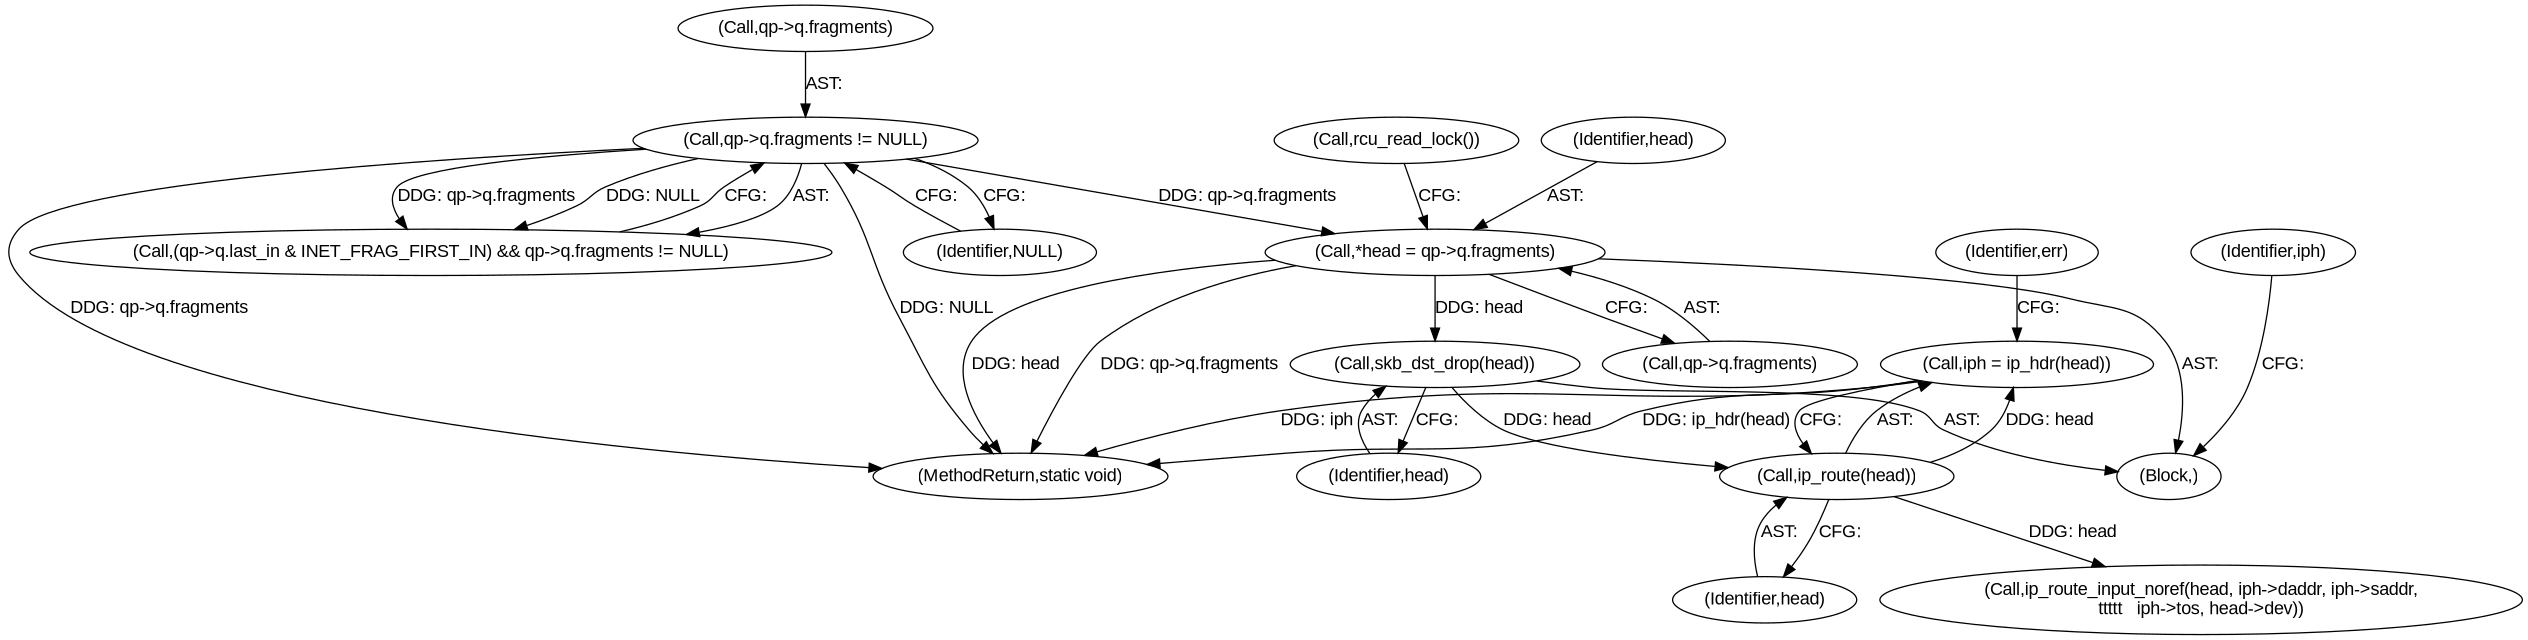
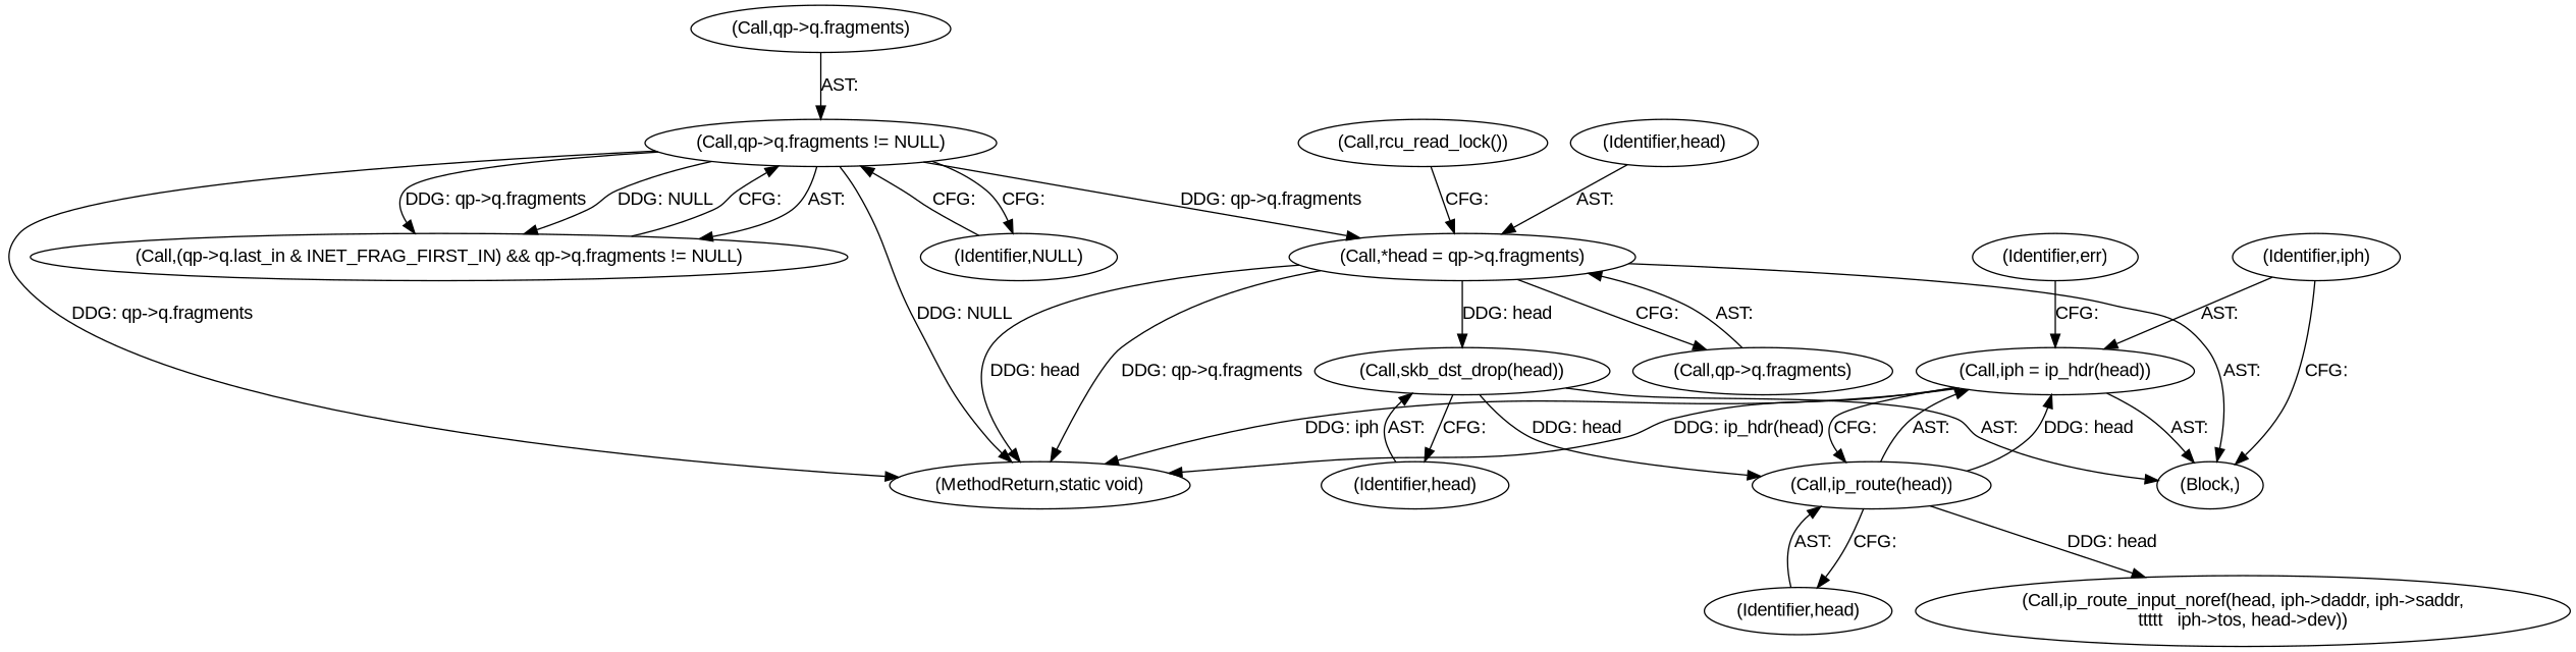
  digraph {
    fontname="Liberation Sans"
    node [fontname="Liberation Sans"]
    edge [fontname="Liberation Sans"]
    n1 [label="(Call,iph = ip_hdr(head))"]
    n2 [label="(Call,ip_route(head))"]
    n3 [label="(MethodReturn,static void)"]
    n4 [label="(Block,)"]
    n5 [label="(Identifier,head)"]
    n6 [label="(Call,ip_route_input_noref(head, iph->daddr, iph->saddr,\n\t\t\t\t\t   iph->tos, head->dev))"]
    n7 [label="(Call,skb_dst_drop(head))"]
    n8 [label="(Identifier,head)"]
    n9 [label="(Call,*head = qp->q.fragments)"]
    n10 [label="(Call,qp->q.fragments)"]
    n11 [label="(Call,qp->q.fragments != NULL)"]
    n12 [label="(Call,(qp->q.last_in & INET_FRAG_FIRST_IN) && qp->q.fragments != NULL)"]
    n13 [label="(Identifier,NULL)"]
    n14 [label="(Identifier,iph)"]
    n15 [label="(Identifier,head)"]
    n16 [label="(Call,qp->q.fragments)"]
    n17 [label="(Identifier,err)"]
    n18 [label="(Call,rcu_read_lock())"]
    n1 -> n2 [label="CFG: "]
    n1 -> n3 [label="DDG: iph"]
    n1 -> n3 [label="DDG: ip_hdr(head)"]
+   n1 -> n4 [label="AST: "]
    n2 -> n1 [label="AST: "]
    n2 -> n1 [label="DDG: head"]
    n2 -> n5 [label="CFG: "]
    n2 -> n6 [label="DDG: head"]
    n5 -> n2 [label="AST: "]
    n7 -> n2 [label="DDG: head"]
    n7 -> n4 [label="AST: "]
    n7 -> n8 [label="CFG: "]
    n8 -> n7 [label="AST: "]
    n9 -> n3 [label="DDG: head"]
    n9 -> n3 [label="DDG: qp->q.fragments"]
    n9 -> n4 [label="AST: "]
    n9 -> n7 [label="DDG: head"]
    n9 -> n10 [label="CFG: "]
    n10 -> n9 [label="AST: "]
    n11 -> n3 [label="DDG: qp->q.fragments"]
    n11 -> n3 [label="DDG: NULL"]
    n11 -> n9 [label="DDG: qp->q.fragments"]
    n11 -> n12 [label="AST: "]
    n11 -> n12 [label="DDG: qp->q.fragments"]
    n11 -> n12 [label="DDG: NULL"]
    n11 -> n13 [label="CFG: "]
    n12 -> n11 [label="CFG: "]
    n13 -> n11 [label="CFG: "]
+   n14 -> n1 [label="AST: "]
    n14 -> n4 [label="CFG: "]
    n15 -> n9 [label="AST: "]
    n16 -> n11 [label="AST: "]
    n17 -> n1 [label="CFG: "]
    n18 -> n9 [label="CFG: "]
  }
